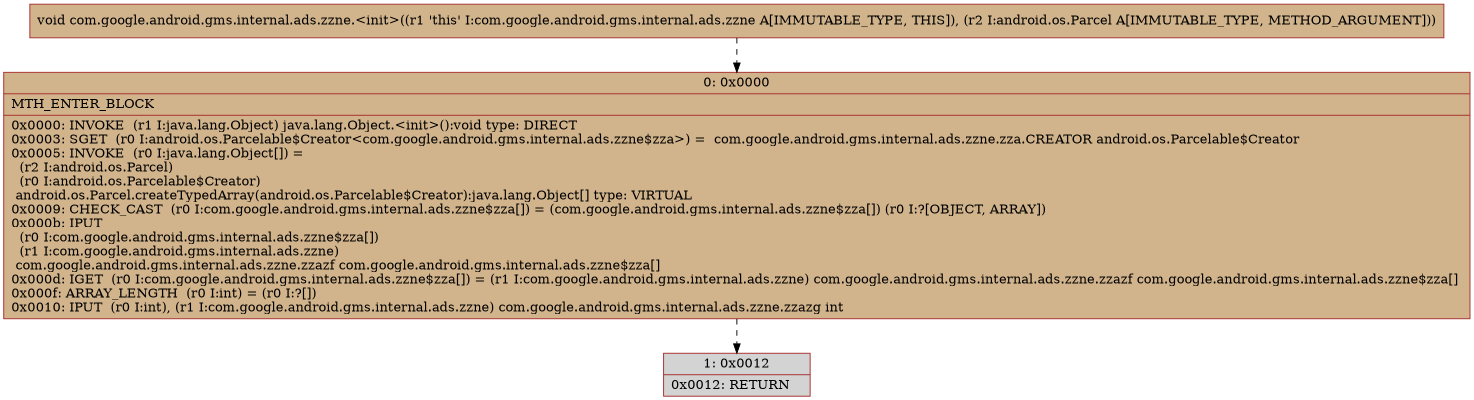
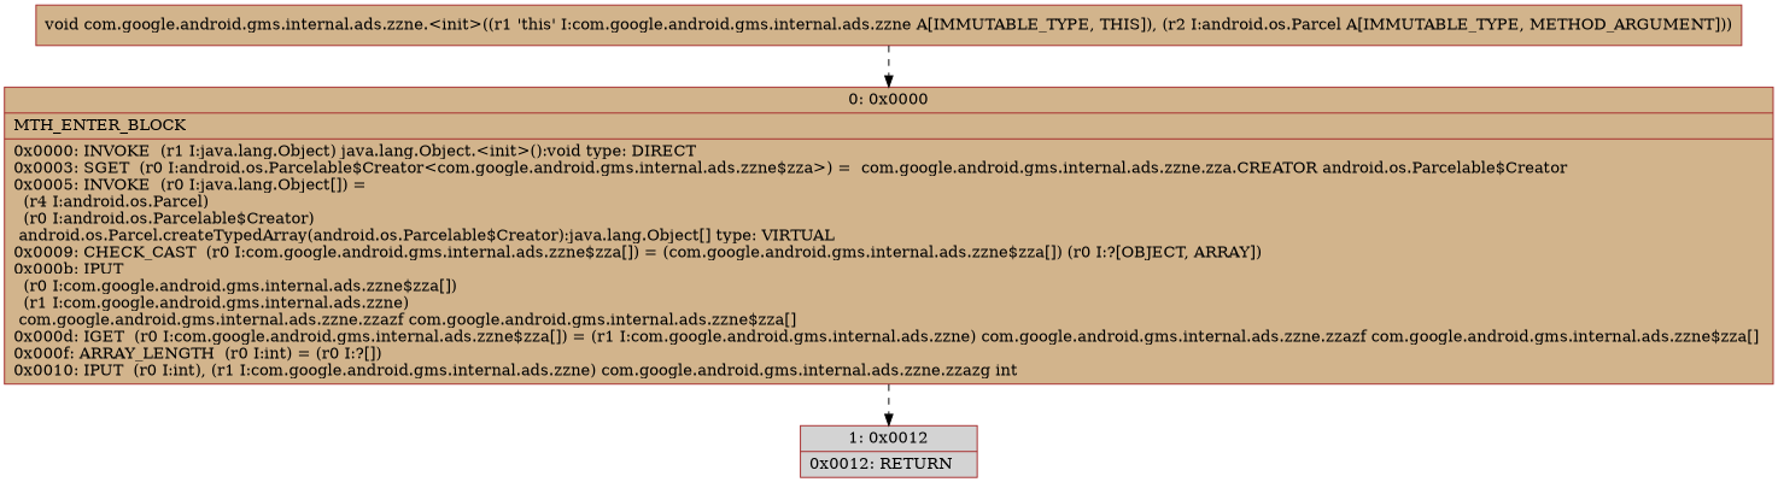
  digraph {
    node [shape=record style=filled fillcolor=tan color=brown]
    edge [style=dashed]
-   n1 [label="{0\:\ 0x0000|MTH_ENTER_BLOCK\l|0x0000: INVOKE  (r1 I:java.lang.Object) java.lang.Object.\<init\>():void type: DIRECT \l0x0003: SGET  (r0 I:android.os.Parcelable$Creator\<com.google.android.gms.internal.ads.zzne$zza\>) =  com.google.android.gms.internal.ads.zzne.zza.CREATOR android.os.Parcelable$Creator \l0x0005: INVOKE  (r0 I:java.lang.Object[]) = \l  (r2 I:android.os.Parcel)\l  (r0 I:android.os.Parcelable$Creator)\l android.os.Parcel.createTypedArray(android.os.Parcelable$Creator):java.lang.Object[] type: VIRTUAL \l0x0009: CHECK_CAST  (r0 I:com.google.android.gms.internal.ads.zzne$zza[]) = (com.google.android.gms.internal.ads.zzne$zza[]) (r0 I:?[OBJECT, ARRAY]) \l0x000b: IPUT  \l  (r0 I:com.google.android.gms.internal.ads.zzne$zza[])\l  (r1 I:com.google.android.gms.internal.ads.zzne)\l com.google.android.gms.internal.ads.zzne.zzazf com.google.android.gms.internal.ads.zzne$zza[] \l0x000d: IGET  (r0 I:com.google.android.gms.internal.ads.zzne$zza[]) = (r1 I:com.google.android.gms.internal.ads.zzne) com.google.android.gms.internal.ads.zzne.zzazf com.google.android.gms.internal.ads.zzne$zza[] \l0x000f: ARRAY_LENGTH  (r0 I:int) = (r0 I:?[]) \l0x0010: IPUT  (r0 I:int), (r1 I:com.google.android.gms.internal.ads.zzne) com.google.android.gms.internal.ads.zzne.zzazg int \l}"]
+   n1 [label="{0\:\ 0x0000|MTH_ENTER_BLOCK\l|0x0000: INVOKE  (r1 I:java.lang.Object) java.lang.Object.\<init\>():void type: DIRECT \l0x0003: SGET  (r0 I:android.os.Parcelable$Creator\<com.google.android.gms.internal.ads.zzne$zza\>) =  com.google.android.gms.internal.ads.zzne.zza.CREATOR android.os.Parcelable$Creator \l0x0005: INVOKE  (r0 I:java.lang.Object[]) = \l  (r4 I:android.os.Parcel)\l  (r0 I:android.os.Parcelable$Creator)\l android.os.Parcel.createTypedArray(android.os.Parcelable$Creator):java.lang.Object[] type: VIRTUAL \l0x0009: CHECK_CAST  (r0 I:com.google.android.gms.internal.ads.zzne$zza[]) = (com.google.android.gms.internal.ads.zzne$zza[]) (r0 I:?[OBJECT, ARRAY]) \l0x000b: IPUT  \l  (r0 I:com.google.android.gms.internal.ads.zzne$zza[])\l  (r1 I:com.google.android.gms.internal.ads.zzne)\l com.google.android.gms.internal.ads.zzne.zzazf com.google.android.gms.internal.ads.zzne$zza[] \l0x000d: IGET  (r0 I:com.google.android.gms.internal.ads.zzne$zza[]) = (r1 I:com.google.android.gms.internal.ads.zzne) com.google.android.gms.internal.ads.zzne.zzazf com.google.android.gms.internal.ads.zzne$zza[] \l0x000f: ARRAY_LENGTH  (r0 I:int) = (r0 I:?[]) \l0x0010: IPUT  (r0 I:int), (r1 I:com.google.android.gms.internal.ads.zzne) com.google.android.gms.internal.ads.zzne.zzazg int \l}"]
    n2 [label="{1\:\ 0x0012|0x0012: RETURN   \l}" fillcolor=lightgrey]
    n3 [label="{void com.google.android.gms.internal.ads.zzne.\<init\>((r1 'this' I:com.google.android.gms.internal.ads.zzne A[IMMUTABLE_TYPE, THIS]), (r2 I:android.os.Parcel A[IMMUTABLE_TYPE, METHOD_ARGUMENT])) }"]
    n1 -> n2
    n3 -> n1
  }
